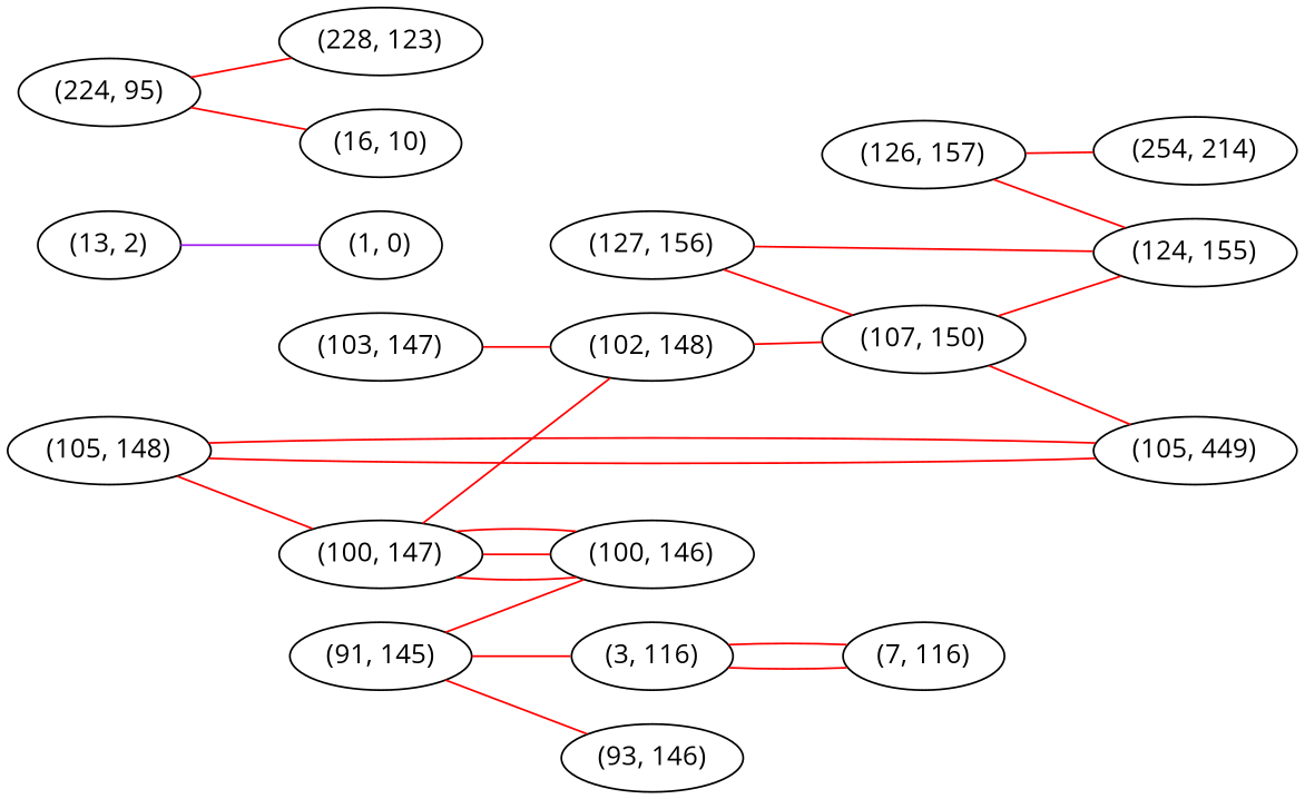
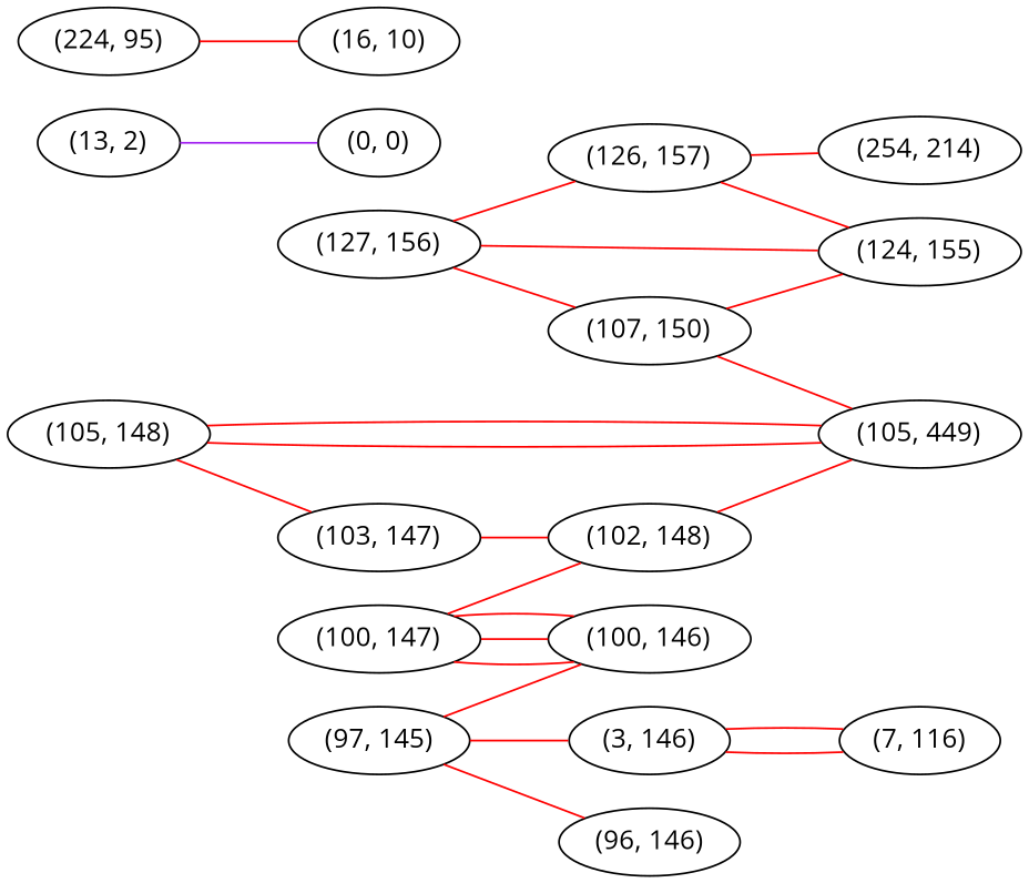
  graph {
    fontname="Open Sans"
    rankdir=LR
    node [fontname="Open Sans"]
    edge [color=red fontname="Open Sans" weight=1]
    "(127, 156)"
    "(126, 157)"
    "(124, 155)"
    "(107, 150)"
    n5 [label="(254, 214)"]
-   "(97, 145)" [label="(91, 145)"]
+   "(97, 145)"
    "(100, 146)"
-   "(3, 116)"
-   "(96, 146)" [label="(93, 146)"]
+   "(3, 116)" [label="(3, 146)"]
+   "(96, 146)"
    n10 [label="(7, 116)"]
    "(13, 2)"
-   "(0, 0)" [label="(1, 0)"]
+   "(0, 0)"
    "(105, 148)"
    "(103, 147)"
    n15 [label="(105, 449)"]
    "(102, 148)"
    "(100, 147)"
    "(224, 95)"
-   "(228, 123)"
    "(16, 10)"
+   "(127, 156)" -- "(126, 157)"
    "(127, 156)" -- "(124, 155)"
    "(127, 156)" -- "(107, 150)"
    "(126, 157)" -- "(124, 155)"
    "(126, 157)" -- n5
    "(107, 150)" -- "(124, 155)"
    "(107, 150)" -- n15
    "(97, 145)" -- "(100, 146)"
    "(97, 145)" -- "(3, 116)"
    "(97, 145)" -- "(96, 146)"
    "(3, 116)" -- n10
    "(3, 116)" -- n10
    "(13, 2)" -- "(0, 0)" [color=purple weight=4]
-   "(105, 148)" -- "(100, 147)"
+   "(105, 148)" -- "(103, 147)"
    "(105, 148)" -- n15
    "(105, 148)" -- n15
    "(103, 147)" -- "(102, 148)"
-   "(102, 148)" -- "(107, 150)"
+   "(102, 148)" -- n15
    "(100, 147)" -- "(100, 146)"
    "(100, 147)" -- "(100, 146)"
    "(100, 147)" -- "(100, 146)"
    "(100, 147)" -- "(102, 148)"
-   "(224, 95)" -- "(228, 123)"
    "(224, 95)" -- "(16, 10)"
  }
